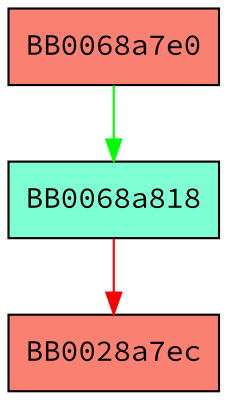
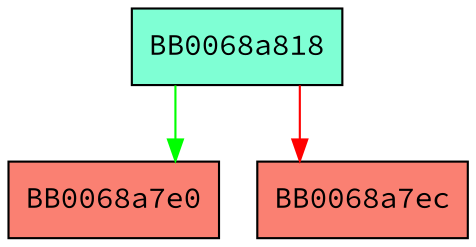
  digraph {
    fontname="Source Code Pro"
    splines=ortho
    node [fillcolor=salmon fontname="Source Code Pro" shape=box style=filled]
    edge [fontname="Source Code Pro"]
    BB0068a818 [fillcolor=aquamarine]
    BB0068a7e0
-   BB0068a7ec [label=BB0028a7ec]
+   BB0068a7ec
    BB0068a818 -> BB0068a7ec [color=red]
-   BB0068a7e0 -> BB0068a818 [color=green]
+   BB0068a818 -> BB0068a7e0 [color=green]
  }
